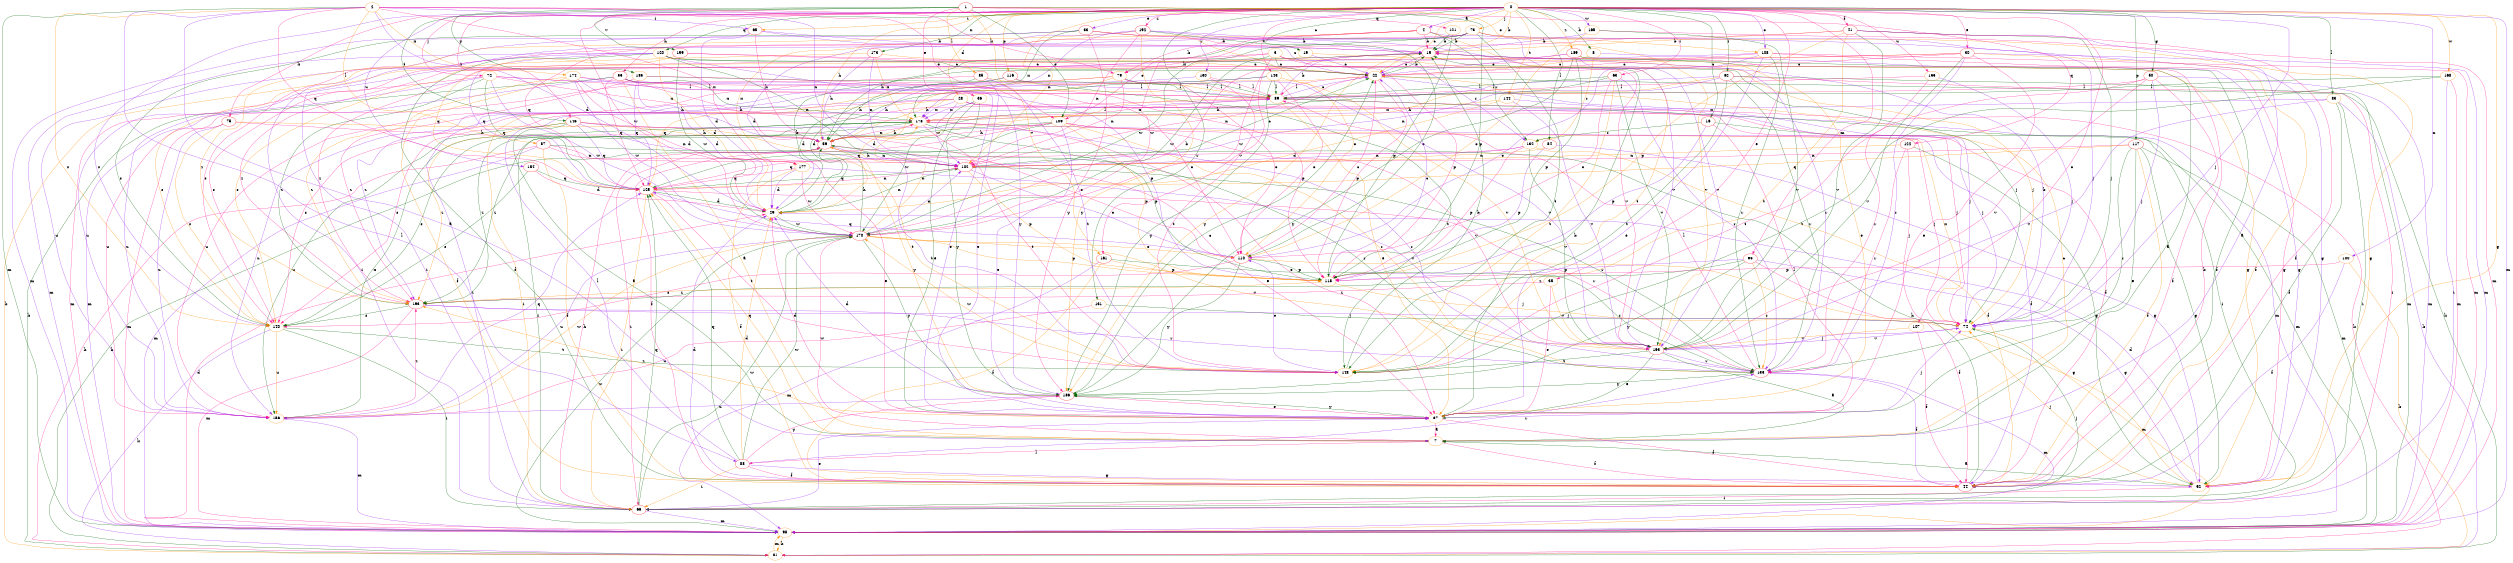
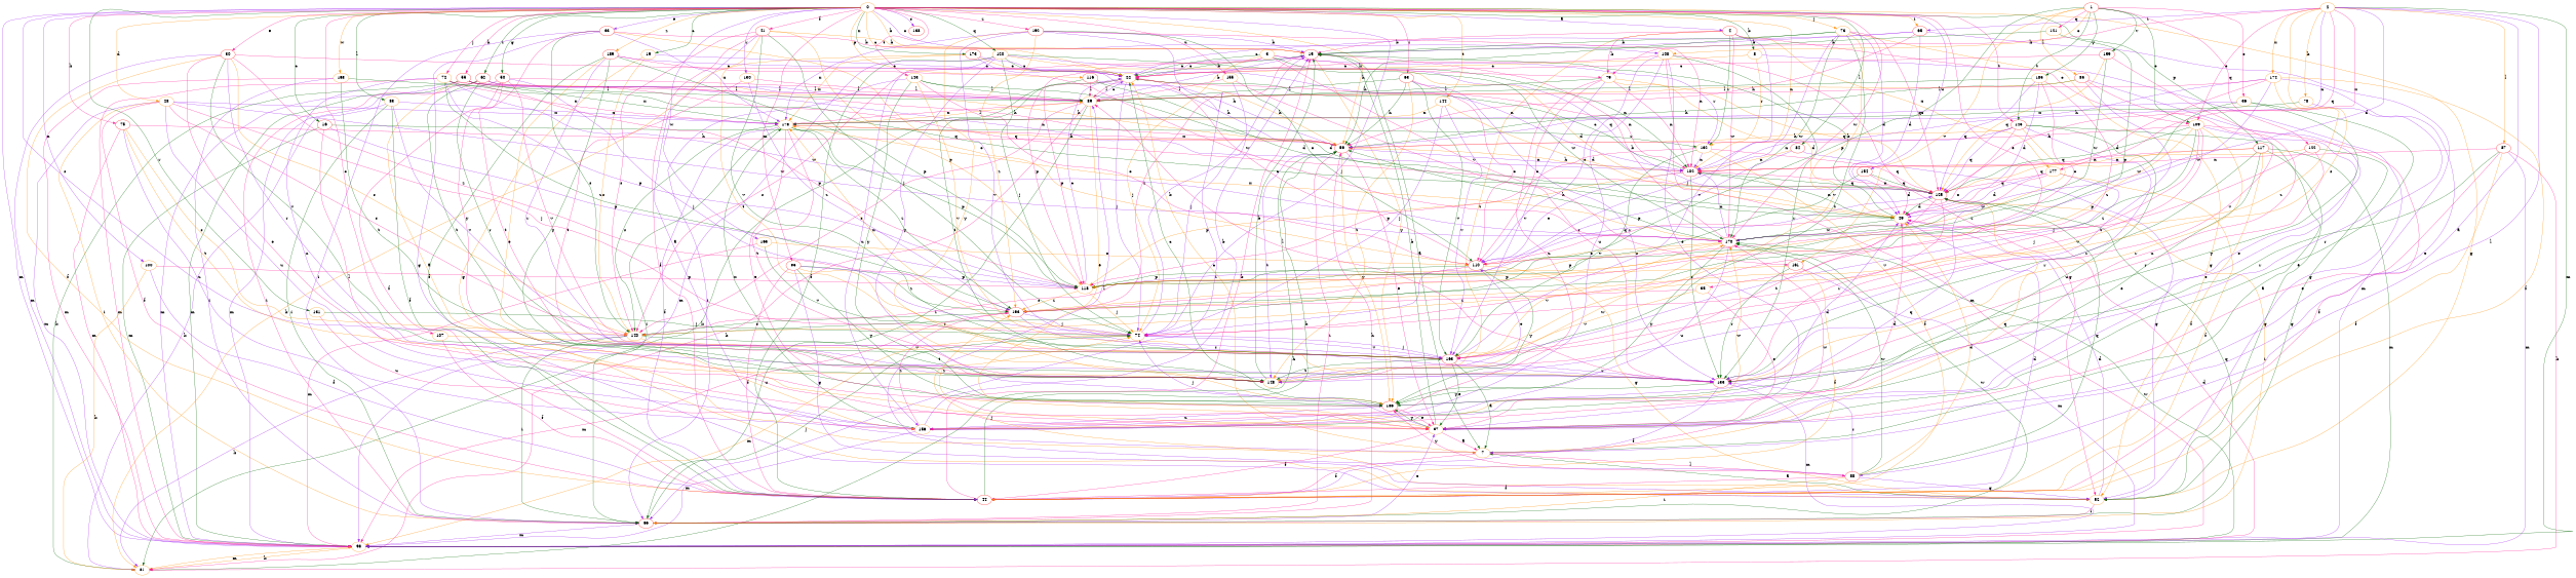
  strict digraph {
    node [color=darkorange]
    edge [color=deeppink]
    4 [color=red]
    0
    8
    15 [color=red]
    16 [color=red]
    19
    22
    28
    30 [color=red]
    33 [color=red]
    35
    41 [color=red]
    50 [color=red]
    52
    55 [color=red]
    59 [color=red]
    62 [color=red]
    63 [color=red]
    65 [color=red]
    72
    73
    74
    75 [color=red]
    83
    84 [color=red]
    95 [color=red]
    n27 [label=98]
    100
    102 [color=red]
    107
    108
    116 [color=red]
    117 [color=red]
    120
    130
    131
+   138 [color=red]
    140
    143
    144
    145 [color=red]
    154 [color=red]
    155
    165
    168
    170 [color=red]
    173 [color=red]
    189 [color=red]
    192 [color=red]
    109
    79
    177
    132
    148
    163 [color=red]
    7
    186 [color=red]
    193 [color=red]
    118
    37
    81
    89
    44 [color=red]
    66 [color=red]
    156
    178
    133 [color=red]
    110 [color=red]
    29
    125 [color=red]
    1 [color=red]
    36
    85 [color=red]
    121
    122 [color=red]
    159 [color=red]
    161 [color=red]
    185
    2
+   78
    87 [color=red]
    88 [color=red]
    174
    3
    4 -> 15 [label=b]
    4 -> 170 [label=w]
    4 -> 109 [label=o]
    4 -> 79 [label=k]
    4 -> 177 [color=darkorange label=x]
    4 -> 132 [color=darkgreen label=r]
    4 -> 148 [color=darkorange label=t]
    4 -> 163 [color=purple label=v]
    0 -> 4 [color=purple label=a]
    0 -> 8 [color=darkgreen label=b]
    0 -> 15 [color=darkorange label=b]
    0 -> 16 [color=darkgreen label=c]
    0 -> 19 [color=darkgreen label=c]
    0 -> 22 [color=darkorange label=c]
    0 -> 28 [color=darkorange label=d]
    0 -> 30 [label=e]
    0 -> 33 [color=purple label=e]
    0 -> 35 [label=e]
    0 -> 41 [label=f]
    0 -> 50 [color=darkgreen label=g]
    0 -> 52 [color=darkorange label=g]
    0 -> 55 [label=h]
    0 -> 59 [color=darkorange label=h]
    0 -> 62 [color=darkgreen label=i]
    0 -> 63 [label=i]
    0 -> 65 [color=darkorange label=i]
    0 -> 72 [label=j]
    0 -> 73 [color=darkorange label=j]
    0 -> 74 [color=purple label=j]
    0 -> 75 [label=k]
    0 -> 83 [color=darkgreen label=l]
    0 -> 84 [color=darkgreen label=l]
    0 -> 95 [label=m]
    0 -> n27 [color=purple label=m]
    0 -> 100 [color=purple label=n]
    0 -> 102 [color=darkorange label=n]
    0 -> 107 [label=o]
    0 -> 108 [color=purple label=o]
    0 -> 116 [color=darkorange label=p]
    0 -> 117 [color=darkgreen label=p]
    0 -> 120 [color=darkgreen label=q]
    0 -> 130 [color=purple label=r]
    0 -> 131 [color=darkgreen label=r]
+   0 -> 138 [color=purple label=s]
    0 -> 140 [color=purple label=s]
    0 -> 143 [label=t]
    0 -> 144 [color=darkorange label=t]
    0 -> 145 [label=t]
    0 -> 154 [color=purple label=u]
    0 -> 155 [label=u]
    0 -> 165 [color=purple label=w]
    0 -> 168 [color=darkorange label=w]
    0 -> 170 [label=w]
    0 -> 173 [color=darkgreen label=x]
    0 -> 189 [color=darkorange label=z]
    0 -> 192 [label=z]
    8 -> 22 [color=darkorange label=c]
    8 -> 52 [color=purple label=g]
    8 -> 132 [color=darkorange label=r]
    15 -> 22 [color=purple label=c]
    15 -> 7 [color=darkgreen label=a]
    15 -> 186 [color=darkorange label=y]
    15 -> 193 [label=z]
    16 -> n27 [color=darkgreen label=m]
    16 -> 132 [color=darkgreen label=r]
    16 -> 118 [color=purple label=p]
    16 -> 37 [label=l]
    19 -> 22 [color=purple label=c]
    19 -> 52 [color=darkorange label=g]
    19 -> 140 [color=darkorange label=s]
    22 -> 15 [color=darkgreen label=b]
    22 -> 59 [color=darkorange label=h]
    22 -> 74 [color=purple label=j]
    22 -> 102 [label=n]
    22 -> 118 [label=p]
    22 -> 81 [color=darkgreen label=k]
    22 -> 89 [label=l]
    28 -> 74 [label=j]
    28 -> n27 [color=purple label=m]
    28 -> 140 [label=s]
-   28 -> 102 [color=purple label=w]
+   28 -> 170 [color=purple label=w]
    28 -> 44 [label=f]
    28 -> 66 [color=darkorange label=i]
    28 -> 156 [color=purple label=u]
    28 -> 178 [color=purple label=x]
    30 -> 22 [label=c]
    30 -> n27 [color=purple label=m]
    30 -> 140 [color=darkorange label=s]
    30 -> 163 [color=darkgreen label=v]
    30 -> 193 [label=z]
    30 -> 37 [label=e]
    30 -> 44 [color=darkorange label=f]
    30 -> 133 [color=purple label=r]
    33 -> 15 [label=b]
    33 -> 52 [color=purple label=g]
    33 -> 140 [color=darkgreen label=s]
    33 -> 186 [label=y]
    33 -> 66 [color=purple label=i]
-   33 -> 178 [color=darkgreen label=x]
+   33 -> 178 [color=purple label=x]
    33 -> 110 [color=darkorange label=o]
    35 -> 163 [color=darkorange label=v]
    35 -> 193 [label=z]
    35 -> 37 [label=e]
    41 -> 15 [color=darkorange label=b]
    41 -> 74 [color=darkgreen label=j]
    41 -> 140 [label=s]
    41 -> 148 [color=darkorange label=t]
    41 -> 163 [color=darkgreen label=v]
    41 -> 7 [color=purple label=a]
    41 -> 118 [color=darkorange label=p]
    41 -> 44 [label=f]
    50 -> 74 [color=purple label=j]
    50 -> n27 [color=purple label=m]
    50 -> 148 [label=t]
    50 -> 163 [label=v]
    50 -> 89 [label=l]
    50 -> 44 [label=f]
    52 -> 74 [color=darkorange label=j]
    52 -> 7 [color=darkgreen label=a]
    52 -> 66 [label=i]
    52 -> 29 [color=purple label=d]
    55 -> 59 [label=h]
    55 -> n27 [color=purple label=m]
    55 -> 7 [color=darkorange label=a]
    55 -> 118 [label=p]
    55 -> 81 [color=darkgreen label=k]
    55 -> 89 [color=purple label=l]
    55 -> 178 [color=darkgreen label=x]
    55 -> 125 [label=q]
    59 -> 102 [color=purple label=n]
    59 -> 148 [color=purple label=t]
    59 -> 186 [color=darkorange label=y]
    59 -> 37 [label=e]
    59 -> 66 [label=i]
    59 -> 178 [label=x]
    62 -> 59 [color=darkorange label=h]
    62 -> n27 [color=darkgreen label=m]
    62 -> 102 [color=purple label=n]
    62 -> 148 [color=darkgreen label=t]
    62 -> 89 [color=purple label=l]
    62 -> 66 [label=i]
    62 -> 133 [color=darkgreen label=r]
    63 -> 59 [color=darkgreen label=h]
    63 -> 148 [color=darkorange label=t]
    63 -> 163 [color=darkgreen label=v]
    63 -> 89 [color=darkgreen label=l]
    63 -> 133 [color=purple label=r]
    63 -> 110 [label=o]
    65 -> 15 [color=purple label=b]
    65 -> 22 [color=purple label=c]
    65 -> 59 [label=h]
    65 -> n27 [color=purple label=m]
    65 -> 29 [color=purple label=d]
    72 -> n27 [label=m]
    72 -> 170 [color=purple label=w]
    72 -> 193 [color=darkgreen label=z]
    72 -> 118 [color=purple label=p]
    72 -> 89 [label=l]
    72 -> 156 [color=purple label=u]
    72 -> 178 [label=x]
    72 -> 125 [color=darkgreen label=q]
    73 -> 15 [color=darkgreen label=b]
    73 -> 52 [color=darkorange label=g]
    73 -> 59 [color=darkgreen label=h]
    73 -> 74 [color=purple label=j]
    73 -> 170 [color=darkgreen label=w]
    73 -> 148 [color=darkgreen label=t]
    73 -> 163 [color=darkorange label=v]
    73 -> 29 [color=purple label=d]
    73 -> 125 [label=q]
    74 -> 15 [color=purple label=b]
    74 -> n27 [color=darkorange label=m]
    74 -> 163 [color=purple label=v]
    74 -> 178 [color=darkorange label=x]
    75 -> 59 [label=h]
    75 -> n27 [label=m]
    75 -> 140 [color=darkorange label=s]
    75 -> 148 [color=darkorange label=t]
    75 -> 156 [color=purple label=u]
    83 -> 163 [color=purple label=v]
    83 -> 81 [color=purple label=k]
    83 -> 44 [color=darkgreen label=f]
    83 -> 66 [color=darkgreen label=i]
    83 -> 178 [color=purple label=x]
    84 -> 52 [color=purple label=g]
    84 -> 102 [color=darkorange label=n]
    84 -> 118 [color=purple label=p]
    95 -> 52 [color=purple label=g]
    95 -> 186 [color=darkgreen label=y]
    95 -> 193 [color=darkgreen label=z]
    95 -> 118 [color=purple label=p]
    95 -> 44 [label=f]
    95 -> 133 [color=darkorange label=r]
    n27 -> 170 [color=darkgreen label=w]
    n27 -> 81 [color=darkorange label=k]
    n27 -> 29 [label=d]
    100 -> 118 [label=p]
    100 -> 81 [color=darkorange label=k]
    100 -> 44 [color=purple label=f]
    102 -> 22 [color=darkgreen label=c]
    102 -> 59 [color=darkorange label=h]
    102 -> 118 [color=darkorange label=p]
    102 -> 133 [color=darkgreen label=r]
    102 -> 110 [color=purple label=o]
    102 -> 125 [color=darkgreen label=q]
    107 -> 163 [color=darkorange label=v]
    107 -> 44 [label=f]
    108 -> 22 [label=c]
    108 -> 52 [label=g]
    108 -> n27 [label=m]
    108 -> 37 [color=purple label=e]
    108 -> 156 [color=purple label=u]
    108 -> 133 [color=darkgreen label=r]
    108 -> 110 [color=purple label=o]
    116 -> 59 [color=purple label=h]
    116 -> 148 [color=darkgreen label=t]
    116 -> 89 [label=l]
    116 -> 29 [color=darkgreen label=d]
    117 -> 52 [color=darkgreen label=g]
    117 -> n27 [color=darkgreen label=m]
    117 -> 102 [label=n]
    117 -> 37 [color=darkgreen label=e]
    117 -> 44 [color=darkorange label=f]
    117 -> 133 [color=darkgreen label=r]
    117 -> 125 [color=darkorange label=q]
    120 -> 22 [color=darkgreen label=c]
    120 -> 74 [color=darkgreen label=j]
    120 -> n27 [color=purple label=m]
    120 -> 102 [color=darkgreen label=n]
    120 -> 186 [color=purple label=y]
    120 -> 44 [color=darkgreen label=f]
    120 -> 156 [color=purple label=u]
    120 -> 29 [color=darkorange label=d]
    120 -> 125 [color=purple label=q]
    130 -> 148 [label=t]
    130 -> 193 [color=purple label=z]
    130 -> 89 [label=l]
    131 -> 74 [color=darkgreen label=j]
    131 -> 156 [label=u]
    140 -> 148 [color=darkgreen label=t]
    140 -> 81 [color=purple label=k]
    140 -> 66 [color=darkgreen label=i]
    140 -> 156 [color=darkorange label=u]
    143 -> 163 [color=darkorange label=v]
    143 -> 186 [color=darkgreen label=y]
    143 -> 89 [color=darkgreen label=l]
    143 -> 66 [color=purple label=i]
    143 -> 110 [label=o]
    143 -> 29 [color=darkgreen label=d]
    144 -> 74 [color=purple label=j]
    144 -> 163 [color=purple label=v]
    144 -> 178 [color=darkorange label=x]
    144 -> 29 [color=darkorange label=d]
    145 -> 59 [color=darkorange label=h]
    145 -> 102 [color=purple label=n]
    145 -> 7 [color=darkgreen label=a]
    145 -> 193 [color=darkorange label=z]
    145 -> 156 [color=darkgreen label=u]
    145 -> 133 [color=purple label=r]
    145 -> 110 [label=o]
    145 -> 125 [color=purple label=q]
    154 -> 140 [color=darkgreen label=s]
    154 -> 29 [label=d]
    154 -> 125 [color=darkgreen label=q]
    155 -> 74 [color=purple label=j]
    155 -> 89 [label=l]
    155 -> 133 [label=r]
    165 -> n27 [label=m]
    165 -> 163 [color=darkgreen label=v]
    165 -> 110 [color=darkorange label=o]
    168 -> n27 [label=m]
    168 -> 148 [color=darkgreen label=t]
    168 -> 89 [color=darkgreen label=l]
    168 -> 66 [color=purple label=i]
    170 -> 15 [label=b]
    170 -> 59 [color=darkgreen label=h]
    170 -> 102 [color=purple label=n]
    170 -> 163 [color=darkorange label=v]
    170 -> 186 [color=darkgreen label=y]
    170 -> 118 [color=darkorange label=p]
    170 -> 156 [color=purple label=u]
    170 -> 178 [color=darkorange label=x]
    170 -> 110 [color=darkorange label=o]
    173 -> 22 [color=darkorange label=c]
    173 -> 59 [color=purple label=h]
    173 -> 102 [color=purple label=n]
    173 -> 81 [color=darkorange label=k]
    173 -> 178 [color=darkorange label=x]
    189 -> 22 [color=purple label=c]
    189 -> 170 [label=w]
    189 -> 186 [color=darkgreen label=y]
    189 -> 118 [color=darkgreen label=p]
    189 -> 37 [color=darkorange label=e]
    189 -> 44 [color=darkgreen label=f]
    189 -> 133 [color=purple label=r]
    192 -> 15 [color=purple label=b]
    192 -> 102 [label=n]
    192 -> 163 [color=purple label=v]
    192 -> 186 [color=darkorange label=y]
    192 -> 193 [color=darkorange label=z]
    192 -> 66 [color=purple label=i]
    192 -> 178 [color=purple label=x]
    192 -> 110 [color=darkgreen label=o]
    109 -> 59 [label=h]
    109 -> 74 [label=j]
    109 -> 163 [label=v]
    109 -> 193 [color=darkgreen label=z]
    109 -> 118 [color=darkorange label=p]
    109 -> 37 [color=purple label=e]
    109 -> 44 [label=f]
    109 -> 133 [color=darkorange label=r]
    109 -> 125 [color=darkgreen label=q]
    79 -> 102 [label=n]
    79 -> 163 [color=purple label=v]
    79 -> 89 [color=darkgreen label=l]
    79 -> 156 [label=u]
    79 -> 110 [label=o]
    79 -> 29 [color=darkorange label=d]
    79 -> 125 [color=darkorange label=q]
    177 -> 170 [label=w]
    177 -> 163 [color=purple label=v]
    177 -> 44 [color=darkorange label=f]
    177 -> 29 [color=purple label=d]
    177 -> 125 [label=q]
    132 -> 102 [color=purple label=n]
    132 -> 163 [color=darkgreen label=v]
    132 -> 118 [label=p]
    132 -> 44 [color=darkorange label=f]
    132 -> 125 [label=q]
    148 -> 15 [color=darkgreen label=b]
    148 -> 170 [color=darkorange label=w]
    148 -> 110 [color=purple label=o]
    163 -> 74 [color=purple label=j]
    163 -> 148 [color=darkgreen label=t]
    163 -> 7 [color=darkgreen label=a]
    163 -> 37 [color=darkgreen label=e]
    163 -> 133 [color=purple label=r]
    7 -> 22 [color=darkorange label=c]
    7 -> 170 [label=w]
    7 -> 44 [label=f]
    7 -> 125 [color=darkorange label=q]
    7 -> 88 [label=l]
    186 -> 22 [color=darkgreen label=c]
    186 -> 37 [label=e]
    186 -> 156 [color=purple label=u]
    186 -> 29 [color=purple label=d]
    193 -> 74 [color=purple label=j]
    193 -> n27 [label=m]
    193 -> 140 [color=darkgreen label=s]
    193 -> 133 [color=purple label=r]
    118 -> 22 [color=purple label=c]
    118 -> 74 [color=darkorange label=j]
    118 -> 193 [color=darkorange label=z]
    37 -> 15 [color=darkgreen label=b]
    37 -> 74 [color=purple label=j]
    37 -> 7 [label=a]
    37 -> 186 [color=darkgreen label=y]
    37 -> 193 [color=darkorange label=z]
    37 -> 44 [label=f]
    37 -> 29 [label=d]
    81 -> 59 [color=darkgreen label=h]
    81 -> n27 [color=darkorange label=m]
    89 -> 15 [color=purple label=b]
    89 -> 22 [color=purple label=c]
    89 -> 140 [label=s]
    89 -> 37 [color=darkorange label=e]
    89 -> 81 [label=k]
    89 -> 66 [color=darkgreen label=i]
    89 -> 178 [label=x]
    44 -> 15 [label=b]
    44 -> 59 [color=darkgreen label=h]
    44 -> 29 [color=purple label=d]
    66 -> 59 [label=h]
    66 -> 74 [color=darkgreen label=j]
    66 -> n27 [color=purple label=m]
    66 -> 170 [color=darkgreen label=w]
    66 -> 37 [color=purple label=e]
    66 -> 125 [color=darkgreen label=q]
-   165 -> 15 [color=purple label=b]
+   156 -> 15 [color=purple label=b]
    156 -> n27 [color=purple label=m]
    156 -> 170 [color=darkorange label=w]
    156 -> 193 [label=z]
    156 -> 178 [color=darkgreen label=x]
    156 -> 125 [color=purple label=q]
    178 -> 59 [color=darkorange label=h]
    178 -> 140 [color=darkgreen label=s]
    178 -> 148 [label=t]
    178 -> 193 [color=darkgreen label=z]
    178 -> 118 [color=darkgreen label=p]
    178 -> 37 [label=e]
    178 -> 89 [color=darkorange label=l]
    178 -> 44 [color=purple label=f]
    178 -> 66 [color=darkgreen label=i]
    133 -> n27 [color=purple label=m]
    133 -> 186 [color=darkgreen label=y]
    133 -> 89 [label=l]
    133 -> 44 [color=purple label=f]
    110 -> 22 [label=c]
    110 -> 52 [color=darkorange label=g]
    110 -> 140 [label=s]
    110 -> 186 [color=darkgreen label=y]
    110 -> 118 [color=darkgreen label=p]
    110 -> 125 [color=purple label=q]
    29 -> 15 [color=darkgreen label=b]
    29 -> 102 [color=darkgreen label=n]
    29 -> 170 [color=darkgreen label=w]
    125 -> 102 [label=n]
    125 -> 148 [label=t]
    125 -> 66 [color=darkorange label=i]
    125 -> 133 [label=r]
    125 -> 29 [color=darkgreen label=d]
    1 -> 108 [color=darkorange label=o]
    1 -> 145 [color=darkgreen label=t]
    1 -> 109 [color=darkgreen label=o]
    1 -> 118 [color=darkgreen label=p]
    1 -> 36 [label=e]
    1 -> 85 [color=darkorange label=l]
    1 -> 121 [label=q]
    1 -> 122 [label=q]
    1 -> 159 [color=darkgreen label=v]
    1 -> 161 [color=darkorange label=v]
    1 -> 185 [color=darkgreen label=y]
    36 -> 170 [color=darkgreen label=w]
    36 -> 186 [color=darkgreen label=y]
    36 -> 37 [color=darkgreen label=e]
    36 -> 178 [color=purple label=x]
    85 -> 59 [color=darkgreen label=h]
    85 -> 148 [color=purple label=t]
    85 -> 37 [color=purple label=e]
    85 -> 89 [color=darkorange label=l]
    85 -> 156 [label=u]
    121 -> 15 [color=darkgreen label=b]
    121 -> 118 [color=darkgreen label=p]
    122 -> 52 [color=darkgreen label=g]
    122 -> 74 [label=j]
    122 -> 102 [color=darkorange label=n]
    122 -> 133 [label=r]
    159 -> 22 [label=c]
    159 -> 170 [color=darkgreen label=w]
    159 -> 163 [label=v]
    159 -> 125 [color=darkorange label=q]
    161 -> n27 [color=purple label=m]
    161 -> 118 [color=darkorange label=p]
    161 -> 44 [color=darkorange label=f]
    161 -> 133 [color=darkgreen label=r]
    185 -> 193 [label=z]
    185 -> 89 [color=darkgreen label=l]
    185 -> 110 [label=o]
    185 -> 29 [color=purple label=d]
    185 -> 125 [color=purple label=q]
    2 -> 65 [color=purple label=i]
    2 -> n27 [color=darkgreen label=m]
    2 -> 102 [color=purple label=n]
    2 -> 140 [color=darkorange label=s]
    2 -> 109 [label=o]
    2 -> 79 [label=k]
    2 -> 177 [label=x]
    2 -> 7 [color=purple label=a]
    2 -> 29 [color=purple label=d]
    2 -> 125 [label=q]
+   2 -> 78 [color=darkorange label=k]
    2 -> 87 [color=darkorange label=l]
    2 -> 88 [color=purple label=l]
    2 -> 174 [color=darkorange label=x]
+   78 -> 178 [color=darkgreen label=x]
+   78 -> 133 [color=purple label=r]
    87 -> n27 [color=purple label=m]
    87 -> 102 [label=n]
    87 -> 37 [label=e]
    87 -> 81 [label=k]
    87 -> 44 [color=darkorange label=f]
    87 -> 133 [color=darkgreen label=r]
    88 -> 52 [color=purple label=g]
    88 -> 170 [color=darkgreen label=w]
    88 -> 186 [label=y]
    88 -> 89 [color=purple label=l]
    88 -> 44 [label=f]
    88 -> 66 [color=darkorange label=i]
    88 -> 133 [color=purple label=r]
    88 -> 29 [color=darkorange label=d]
    88 -> 125 [color=darkgreen label=q]
    174 -> 59 [color=purple label=h]
    174 -> 170 [color=purple label=w]
    174 -> 193 [color=darkorange label=z]
    174 -> 37 [color=purple label=e]
    174 -> 89 [label=l]
    174 -> 44 [color=darkorange label=f]
    174 -> 29 [label=d]
    3 -> 22 [color=darkgreen label=c]
    3 -> 74 [color=darkorange label=j]
    3 -> 140 [label=s]
    3 -> 170 [color=darkgreen label=w]
    3 -> 79 [label=k]
    3 -> 132 [color=purple label=r]
    3 -> 118 [label=p]
    3 -> 161 [label=v]
  }
